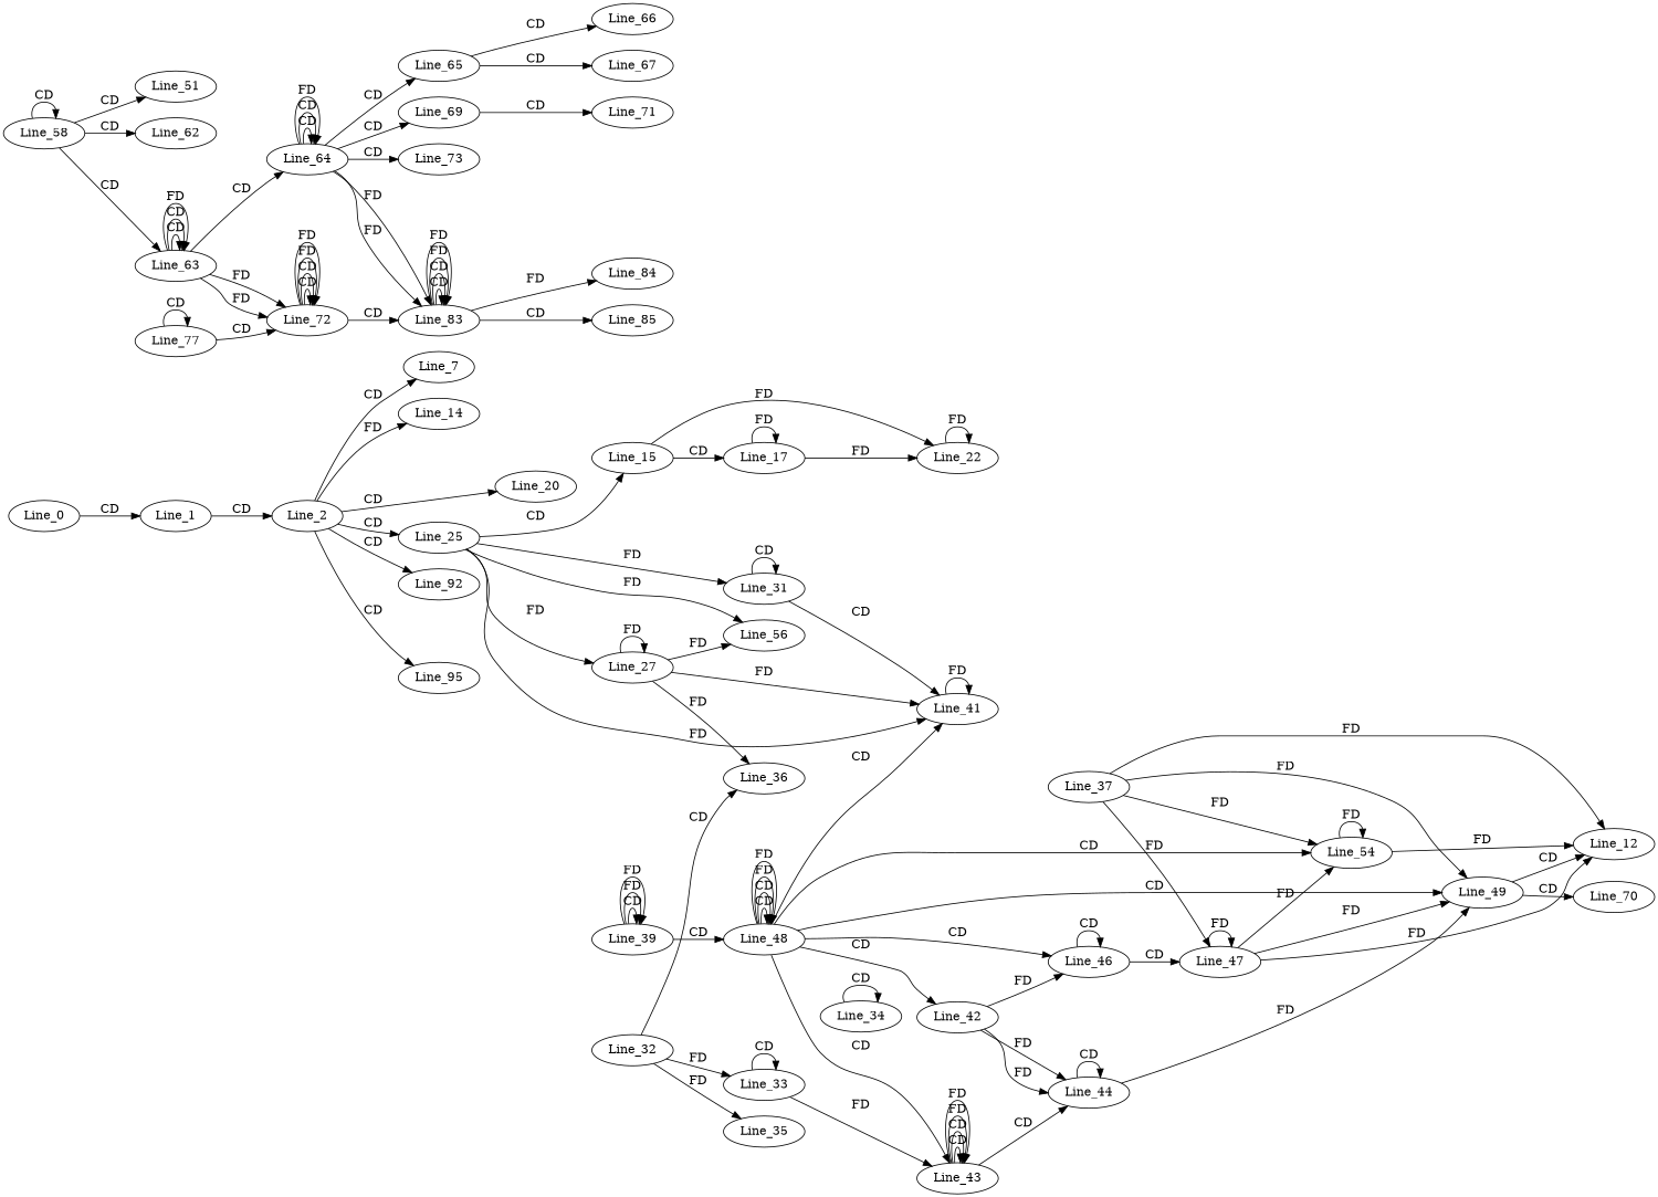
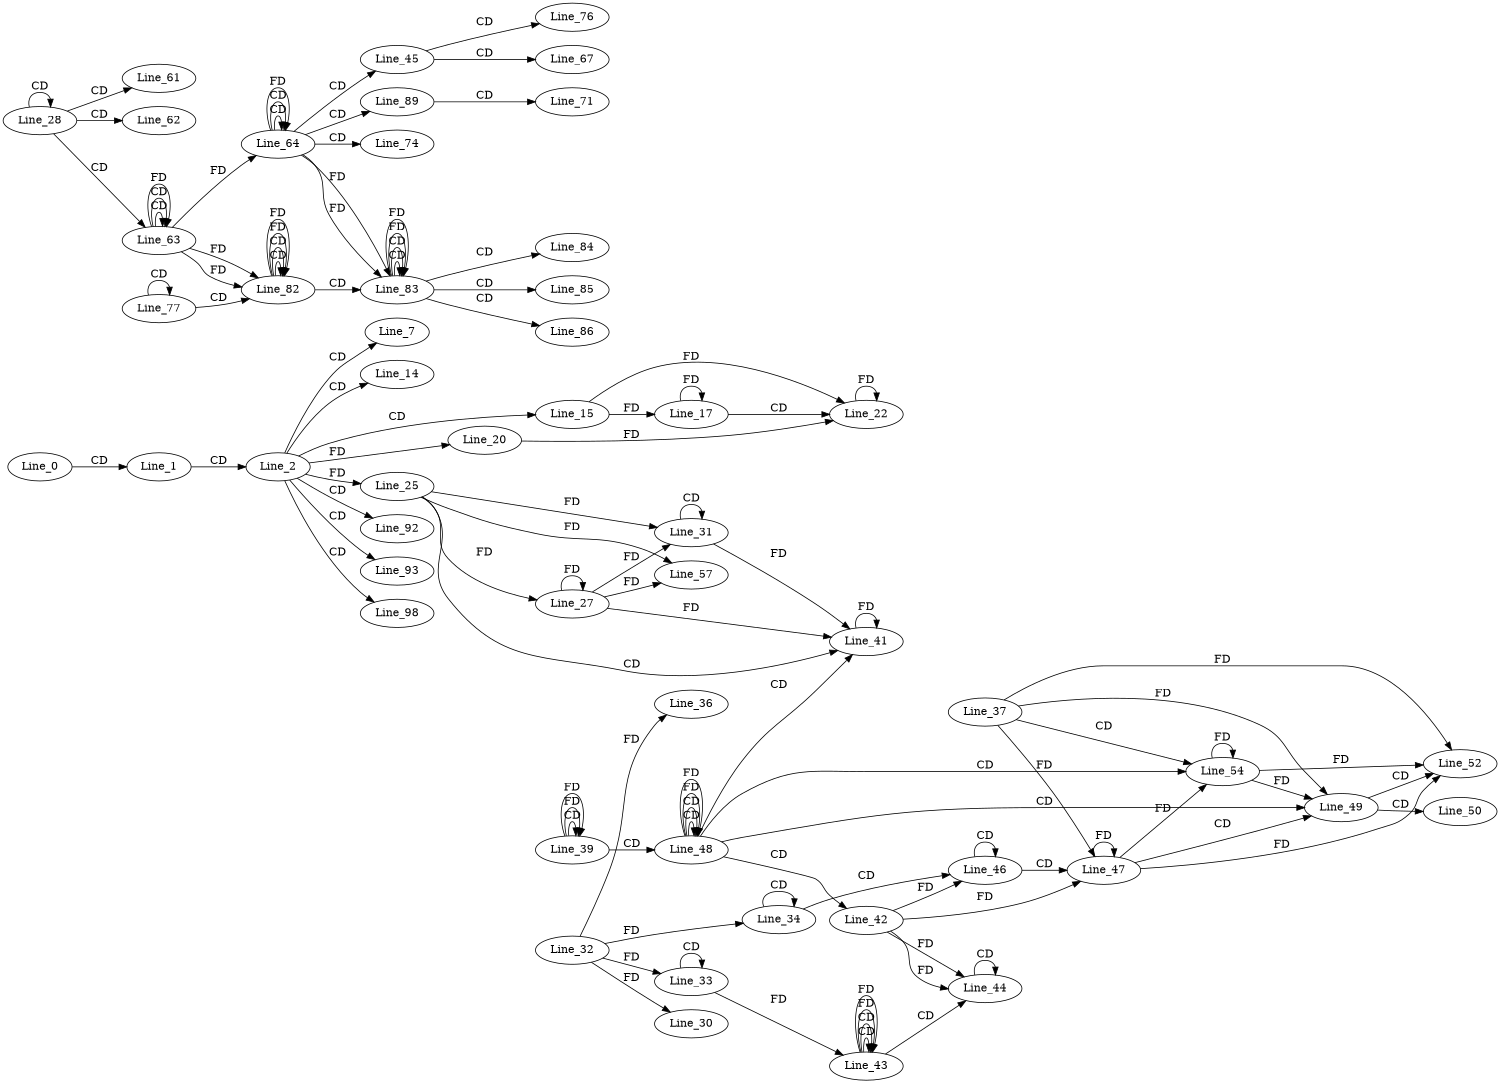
  digraph {
    rankdir=LR
    Line_0
    Line_1
    Line_2
    Line_7
    Line_14
    Line_15
    Line_20
    Line_25
    Line_92
-   Line_98 [label=Line_95]
+   Line_93
+   Line_98
    Line_17
    Line_22
    Line_27
    Line_31
    Line_41
-   Line_57 [label=Line_56]
+   Line_57
    Line_33
    Line_43
    Line_44
    Line_32
    Line_34
-   Line_35
+   Line_35 [label=Line_30]
    Line_36
    Line_39
    n26 [label=Line_48]
    Line_42
    Line_46
    Line_49
    Line_54
    Line_47
-   Line_52 [label=Line_12]
-   Line_50 [label=Line_70]
+   Line_52
+   Line_50
    Line_37
-   Line_58
-   Line_61 [label=Line_51]
+   Line_58 [label=Line_28]
+   Line_61
    Line_62
    Line_63
    Line_64
-   Line_82 [label=Line_72]
-   Line_65
-   Line_69
-   Line_73
+   Line_82
+   Line_65 [label=Line_45]
+   Line_69 [label=Line_89]
+   Line_73 [label=Line_74]
    Line_83
-   Line_66
+   Line_66 [label=Line_76]
    Line_67
    Line_71
    Line_84
    Line_85
+   Line_86
    Line_77
    Line_0 -> Line_1 [label=CD]
    Line_1 -> Line_2 [label=CD]
    Line_2 -> Line_7 [label=CD]
-   Line_2 -> Line_14 [label=FD]
-   Line_25 -> Line_15 [label=CD]
-   Line_2 -> Line_20 [label=CD]
-   Line_2 -> Line_25 [label=CD]
+   Line_2 -> Line_14 [label=CD]
+   Line_2 -> Line_15 [label=CD]
+   Line_2 -> Line_20 [label=FD]
+   Line_2 -> Line_25 [label=FD]
    Line_2 -> Line_92 [label=CD]
+   Line_2 -> Line_93 [label=CD]
    Line_2 -> Line_98 [label=CD]
-   Line_15 -> Line_17 [label=CD]
+   Line_15 -> Line_17 [label=FD]
    Line_15 -> Line_22 [label=FD]
+   Line_20 -> Line_22 [label=FD]
    Line_25 -> Line_27 [label=FD]
    Line_25 -> Line_31 [label=FD]
-   Line_25 -> Line_41 [label=FD]
+   Line_25 -> Line_41 [label=CD]
    Line_25 -> Line_57 [label=FD]
    Line_17 -> Line_17 [label=FD]
-   Line_17 -> Line_22 [label=FD]
+   Line_17 -> Line_22 [label=CD]
    Line_22 -> Line_22 [label=FD]
    Line_27 -> Line_27 [label=FD]
-   Line_27 -> Line_36 [label=FD]
+   Line_27 -> Line_31 [label=FD]
    Line_27 -> Line_41 [label=FD]
    Line_27 -> Line_57 [label=FD]
    Line_31 -> Line_31 [label=CD]
-   Line_31 -> Line_41 [label=CD]
+   Line_31 -> Line_41 [label=FD]
    Line_41 -> Line_41 [label=FD]
    Line_33 -> Line_33 [label=CD]
    Line_33 -> Line_43 [label=FD]
    Line_43 -> Line_43 [label=CD]
    Line_43 -> Line_43 [label=CD]
    Line_43 -> Line_43 [label=FD]
    Line_43 -> Line_43 [label=FD]
    Line_43 -> Line_44 [label=CD]
    Line_44 -> Line_44 [label=CD]
    Line_32 -> Line_33 [label=FD]
+   Line_32 -> Line_34 [label=FD]
    Line_32 -> Line_35 [label=FD]
-   Line_32 -> Line_36 [label=CD]
+   Line_32 -> Line_36 [label=FD]
    Line_34 -> Line_34 [label=CD]
    Line_39 -> Line_39 [label=CD]
    Line_39 -> Line_39 [label=FD]
    Line_39 -> Line_39 [label=FD]
    Line_39 -> n26 [label=CD]
    n26 -> Line_41 [label=CD]
-   n26 -> Line_43 [label=CD]
    n26 -> n26 [label=CD]
    n26 -> n26 [label=CD]
    n26 -> n26 [label=FD]
    n26 -> n26 [label=FD]
    n26 -> Line_42 [label=CD]
-   n26 -> Line_46 [label=CD]
+   Line_34 -> Line_46 [label=CD]
    n26 -> Line_49 [label=CD]
    n26 -> Line_54 [label=CD]
    Line_42 -> Line_44 [label=FD]
    Line_42 -> Line_44 [label=FD]
    Line_42 -> Line_46 [label=FD]
+   Line_42 -> Line_47 [label=FD]
    Line_46 -> Line_46 [label=CD]
    Line_46 -> Line_47 [label=CD]
    Line_49 -> Line_52 [label=CD]
    Line_49 -> Line_50 [label=CD]
-   Line_44 -> Line_49 [label=FD]
+   Line_54 -> Line_49 [label=FD]
    Line_54 -> Line_54 [label=FD]
    Line_54 -> Line_52 [label=FD]
-   Line_47 -> Line_49 [label=FD]
+   Line_47 -> Line_49 [label=CD]
    Line_47 -> Line_54 [label=FD]
    Line_47 -> Line_47 [label=FD]
    Line_47 -> Line_52 [label=FD]
    Line_37 -> Line_49 [label=FD]
-   Line_37 -> Line_54 [label=FD]
+   Line_37 -> Line_54 [label=CD]
    Line_37 -> Line_47 [label=FD]
    Line_37 -> Line_52 [label=FD]
    Line_58 -> Line_58 [label=CD]
    Line_58 -> Line_61 [label=CD]
    Line_58 -> Line_62 [label=CD]
    Line_58 -> Line_63 [label=CD]
    Line_63 -> Line_63 [label=CD]
    Line_63 -> Line_63 [label=CD]
    Line_63 -> Line_63 [label=FD]
-   Line_63 -> Line_64 [label=CD]
+   Line_63 -> Line_64 [label=FD]
    Line_63 -> Line_82 [label=FD]
    Line_63 -> Line_82 [label=FD]
    Line_64 -> Line_64 [label=CD]
    Line_64 -> Line_64 [label=CD]
    Line_64 -> Line_64 [label=FD]
    Line_64 -> Line_65 [label=CD]
    Line_64 -> Line_69 [label=CD]
    Line_64 -> Line_73 [label=CD]
    Line_64 -> Line_83 [label=FD]
    Line_64 -> Line_83 [label=FD]
    Line_82 -> Line_82 [label=CD]
    Line_82 -> Line_82 [label=CD]
    Line_82 -> Line_82 [label=FD]
    Line_82 -> Line_82 [label=FD]
    Line_82 -> Line_83 [label=CD]
    Line_65 -> Line_66 [label=CD]
    Line_65 -> Line_67 [label=CD]
    Line_69 -> Line_71 [label=CD]
    Line_83 -> Line_83 [label=CD]
    Line_83 -> Line_83 [label=CD]
    Line_83 -> Line_83 [label=FD]
    Line_83 -> Line_83 [label=FD]
-   Line_83 -> Line_84 [label=FD]
+   Line_83 -> Line_84 [label=CD]
    Line_83 -> Line_85 [label=CD]
+   Line_83 -> Line_86 [label=CD]
    Line_77 -> Line_82 [label=CD]
    Line_77 -> Line_77 [label=CD]
  }
